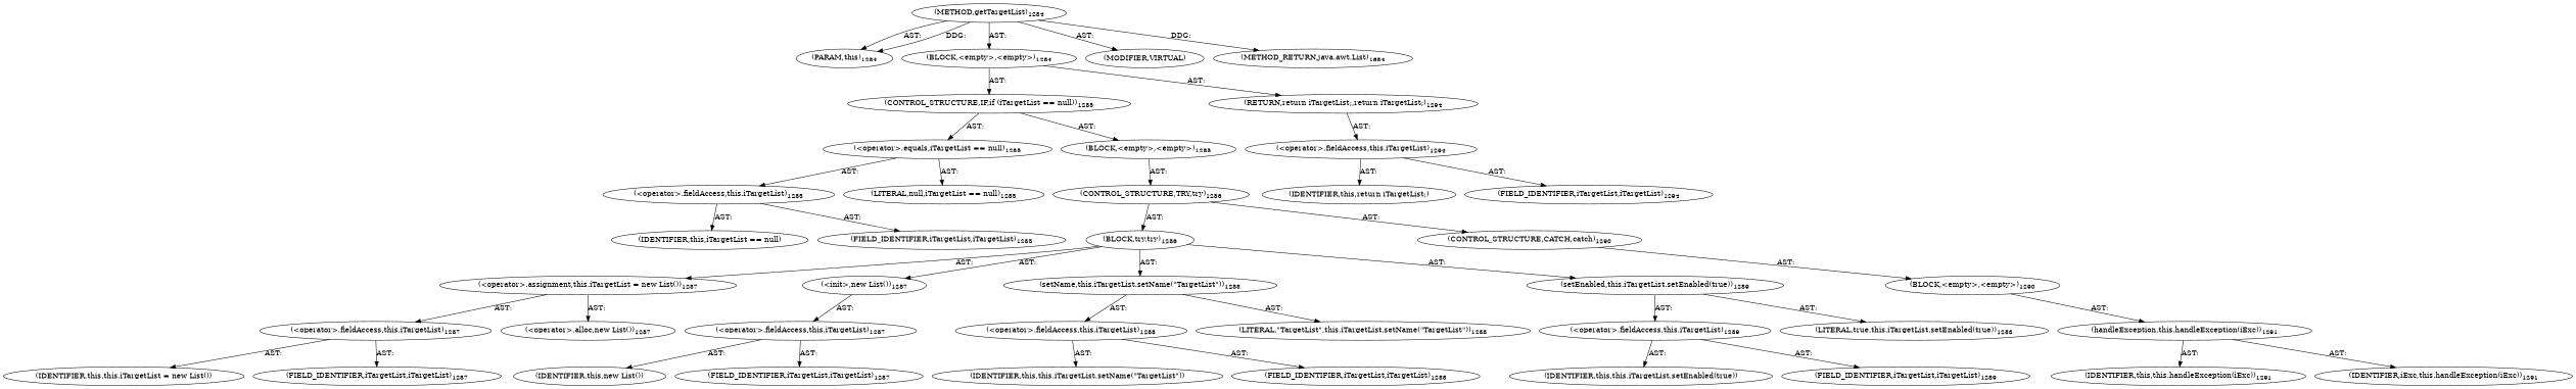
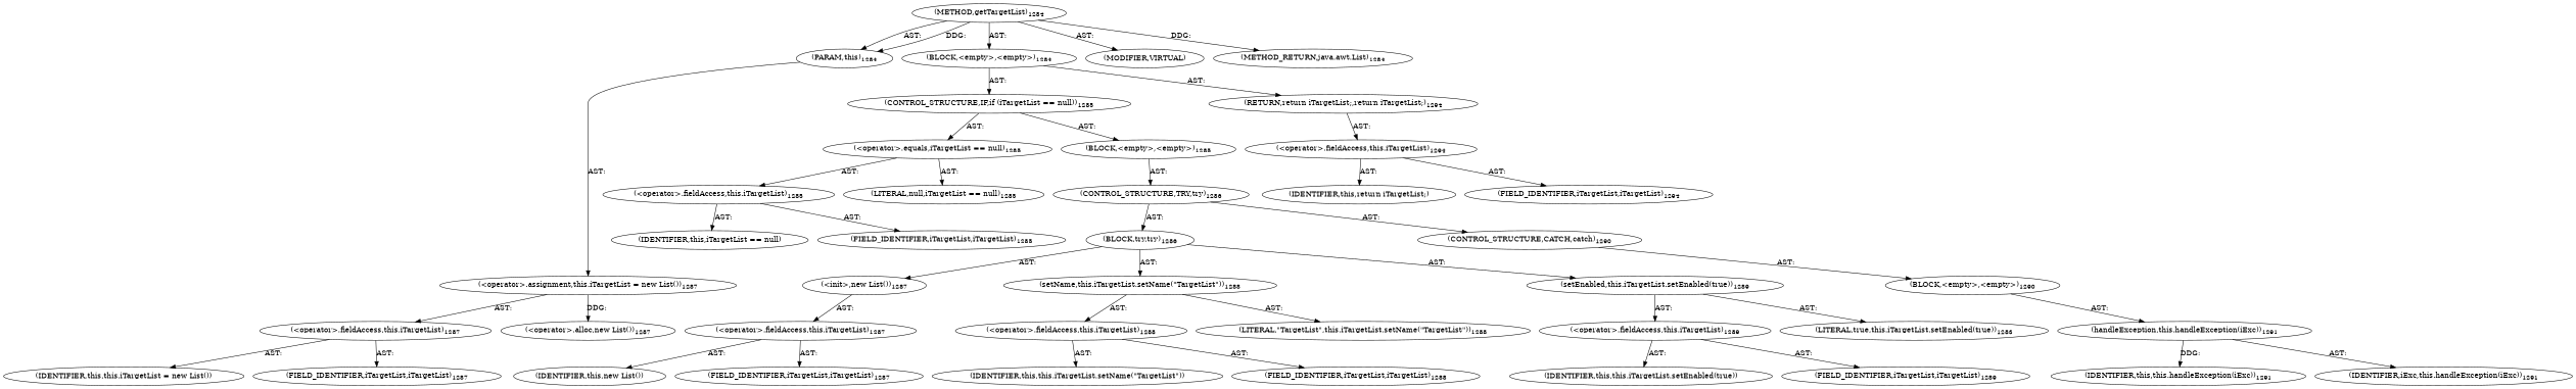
  digraph {
    n1 [label=<(METHOD,getTargetList)<SUB>1284</SUB>>]
    n2 [label=<(PARAM,this)<SUB>1284</SUB>>]
    n3 [label=<(BLOCK,&lt;empty&gt;,&lt;empty&gt;)<SUB>1284</SUB>>]
    n4 [label=<(MODIFIER,VIRTUAL)>]
-   n5 [label=<(METHOD_RETURN,java.awt.List)<SUB>1684</SUB>>]
+   n5 [label=<(METHOD_RETURN,java.awt.List)<SUB>1284</SUB>>]
    n6 [label=<(CONTROL_STRUCTURE,IF,if (iTargetList == null))<SUB>1285</SUB>>]
    n7 [label=<(RETURN,return iTargetList;,return iTargetList;)<SUB>1294</SUB>>]
    n8 [label=<(&lt;operator&gt;.equals,iTargetList == null)<SUB>1285</SUB>>]
    n9 [label=<(BLOCK,&lt;empty&gt;,&lt;empty&gt;)<SUB>1285</SUB>>]
    n10 [label=<(&lt;operator&gt;.fieldAccess,this.iTargetList)<SUB>1294</SUB>>]
    n11 [label=<(&lt;operator&gt;.fieldAccess,this.iTargetList)<SUB>1285</SUB>>]
    n12 [label=<(LITERAL,null,iTargetList == null)<SUB>1285</SUB>>]
    n13 [label=<(CONTROL_STRUCTURE,TRY,try)<SUB>1286</SUB>>]
    n14 [label=<(IDENTIFIER,this,iTargetList == null)>]
    n15 [label=<(FIELD_IDENTIFIER,iTargetList,iTargetList)<SUB>1285</SUB>>]
    n16 [label=<(BLOCK,try,try)<SUB>1286</SUB>>]
    n17 [label=<(CONTROL_STRUCTURE,CATCH,catch)<SUB>1290</SUB>>]
    n18 [label=<(&lt;operator&gt;.assignment,this.iTargetList = new List())<SUB>1287</SUB>>]
    n19 [label=<(&lt;init&gt;,new List())<SUB>1287</SUB>>]
    n20 [label=<(setName,this.iTargetList.setName(&quot;TargetList&quot;))<SUB>1288</SUB>>]
    n21 [label=<(setEnabled,this.iTargetList.setEnabled(true))<SUB>1289</SUB>>]
    n22 [label=<(BLOCK,&lt;empty&gt;,&lt;empty&gt;)<SUB>1290</SUB>>]
    n23 [label=<(&lt;operator&gt;.fieldAccess,this.iTargetList)<SUB>1287</SUB>>]
    n24 [label=<(&lt;operator&gt;.alloc,new List())<SUB>1287</SUB>>]
    n25 [label=<(&lt;operator&gt;.fieldAccess,this.iTargetList)<SUB>1287</SUB>>]
    n26 [label=<(&lt;operator&gt;.fieldAccess,this.iTargetList)<SUB>1288</SUB>>]
    n27 [label=<(LITERAL,&quot;TargetList&quot;,this.iTargetList.setName(&quot;TargetList&quot;))<SUB>1288</SUB>>]
    n28 [label=<(&lt;operator&gt;.fieldAccess,this.iTargetList)<SUB>1289</SUB>>]
    n29 [label=<(LITERAL,true,this.iTargetList.setEnabled(true))<SUB>1283</SUB>>]
    n30 [label=<(IDENTIFIER,this,this.iTargetList = new List())>]
    n31 [label=<(FIELD_IDENTIFIER,iTargetList,iTargetList)<SUB>1287</SUB>>]
    n32 [label=<(IDENTIFIER,this,new List())>]
    n33 [label=<(FIELD_IDENTIFIER,iTargetList,iTargetList)<SUB>1287</SUB>>]
    n34 [label=<(IDENTIFIER,this,this.iTargetList.setName(&quot;TargetList&quot;))>]
    n35 [label=<(FIELD_IDENTIFIER,iTargetList,iTargetList)<SUB>1288</SUB>>]
    n36 [label=<(IDENTIFIER,this,this.iTargetList.setEnabled(true))>]
    n37 [label=<(FIELD_IDENTIFIER,iTargetList,iTargetList)<SUB>1289</SUB>>]
    n38 [label=<(handleException,this.handleException(iExc))<SUB>1291</SUB>>]
    n39 [label=<(IDENTIFIER,this,this.handleException(iExc))<SUB>1291</SUB>>]
    n40 [label=<(IDENTIFIER,iExc,this.handleException(iExc))<SUB>1291</SUB>>]
    n41 [label=<(IDENTIFIER,this,return iTargetList;)>]
    n42 [label=<(FIELD_IDENTIFIER,iTargetList,iTargetList)<SUB>1294</SUB>>]
    n1 -> n2 [label="AST: "]
    n1 -> n2 [label="DDG: "]
    n1 -> n3 [label="AST: "]
    n1 -> n4 [label="AST: "]
    n1 -> n5 [label="DDG: "]
    n3 -> n6 [label="AST: "]
    n3 -> n7 [label="AST: "]
    n6 -> n8 [label="AST: "]
    n6 -> n9 [label="AST: "]
    n7 -> n10 [label="AST: "]
    n8 -> n11 [label="AST: "]
    n8 -> n12 [label="AST: "]
    n9 -> n13 [label="AST: "]
    n10 -> n41 [label="AST: "]
    n10 -> n42 [label="AST: "]
    n11 -> n14 [label="AST: "]
    n11 -> n15 [label="AST: "]
    n13 -> n16 [label="AST: "]
    n13 -> n17 [label="AST: "]
-   n16 -> n18 [label="AST: "]
+   n2 -> n18 [label="AST: "]
    n16 -> n19 [label="AST: "]
    n16 -> n20 [label="AST: "]
    n16 -> n21 [label="AST: "]
    n17 -> n22 [label="AST: "]
    n18 -> n23 [label="AST: "]
-   n18 -> n24 [label="AST: "]
+   n18 -> n24 [label="DDG: "]
    n19 -> n25 [label="AST: "]
    n20 -> n26 [label="AST: "]
    n20 -> n27 [label="AST: "]
    n21 -> n28 [label="AST: "]
    n21 -> n29 [label="AST: "]
    n22 -> n38 [label="AST: "]
    n23 -> n30 [label="AST: "]
    n23 -> n31 [label="AST: "]
    n25 -> n32 [label="AST: "]
    n25 -> n33 [label="AST: "]
    n26 -> n34 [label="AST: "]
    n26 -> n35 [label="AST: "]
    n28 -> n36 [label="AST: "]
    n28 -> n37 [label="AST: "]
-   n38 -> n39 [label="AST: "]
+   n38 -> n39 [label="DDG: "]
    n38 -> n40 [label="AST: "]
  }
